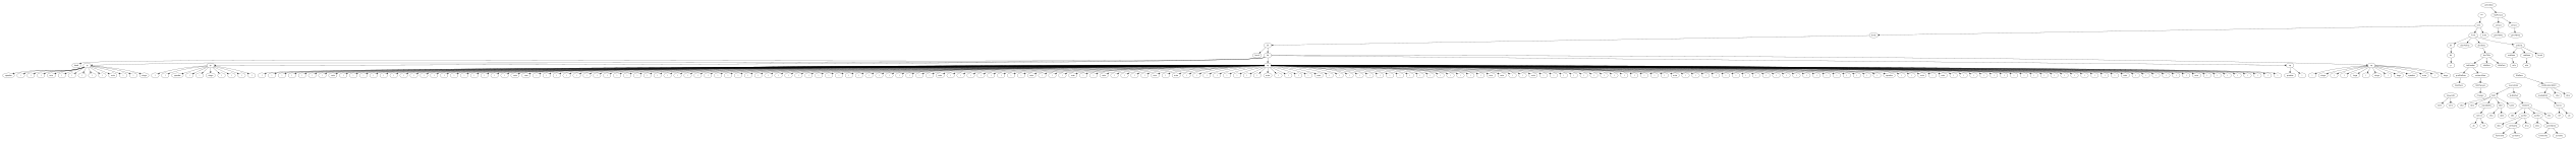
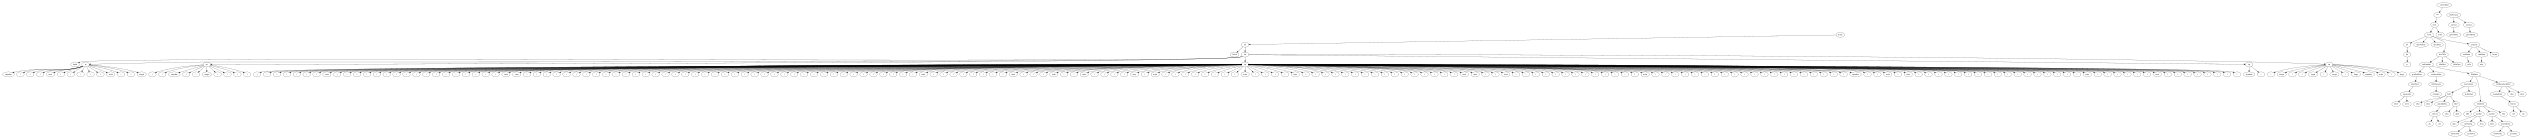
  digraph {
    fontname=Ubuntu
    node [fontname=Ubuntu]
    edge [fontname=Ubuntu]
    n1 [label=TEI]
    n2 [label=text]
    n3 [label=teiHeader]
    n4 [label=fileDesc]
    n5 [label=profileDesc]
    n6 [label=revisionDesc]
    n7 [label=front]
    n8 [label=note]
    n9 [label=body]
    n10 [label=titleStmt]
    n11 [label=publicationStmt]
    n12 [label=sourceDesc]
    n13 [label=textClass]
    n14 [label=listChange]
    n15 [label=title]
    n16 [label=title]
    n17 [label=author]
    n18 [label=author]
    n19 [label=idno]
    n20 [label=idno]
    n21 [label=availability]
    n22 [label=publisher]
    n23 [label=bibl]
    n24 [label=idno]
    n25 [label=idno]
    n26 [label=persName]
    n27 [label=persName]
    n28 [label=idno]
    n29 [label=forename]
    n30 [label=surname]
    n31 [label=forename]
    n32 [label=surname]
    n33 [label=licence]
    n34 [label=ab]
    n35 [label=ref]
-   n36 [label=name]
    n37 [label=idno]
    n38 [label=idno]
    n39 [label=availability]
    n40 [label=bibl]
    n41 [label=licence]
    n42 [label=date]
    n43 [label=idno]
    n44 [label=ab]
    n45 [label=ref]
    n46 [label=particDesc]
    n47 [label=listPerson]
    n48 [label=keywords]
    n49 [label=person]
    n50 [label=person]
    n51 [label=persName]
    n52 [label=persName]
    n53 [label=term]
    n54 [label=term]
    n55 [label=change]
    n56 [label=docTitle]
    n57 [label=docDate]
    n58 [label=docAuthor]
    n59 [label=div]
    n60 [label=castList]
    n61 [label=div]
    n62 [label=titlePart]
    n63 [label=titlePart]
    n64 [label=div]
    n65 [label=head]
    n66 [label=castItem]
    n67 [label=castItem]
    n68 [label=p]
    n69 [label=role]
    n70 [label=role]
    n71 [label=head]
    n72 [label=div]
    n73 [label=head]
    n74 [label=sp]
    n75 [label=sp]
    n76 [label=sp]
    n77 [label=sp]
    n78 [label=sp]
    n79 [label=speaker]
    n80 [label=l]
    n81 [label=l]
    n82 [label=l]
    n83 [label=note]
    n84 [label=l]
    n85 [label=l]
    n86 [label=l]
    n87 [label=l]
    n88 [label=l]
    n89 [label=note]
    n90 [label=l]
    n91 [label=l]
    n92 [label=stage]
    n93 [label=speaker]
    n94 [label=l]
    n95 [label=l]
    n96 [label=stage]
    n97 [label=l]
    n98 [label=l]
    n99 [label=l]
    n100 [label=l]
    n101 [label=l]
    n102 [label=l]
    n103 [label=speaker]
    n104 [label=l]
    n105 [label=l]
    n106 [label=note]
    n107 [label=l]
    n108 [label=note]
    n109 [label=l]
    n110 [label=l]
    n111 [label=l]
    n112 [label=l]
    n113 [label=l]
    n114 [label=l]
    n115 [label=l]
    n116 [label=l]
    n117 [label=l]
    n118 [label=l]
    n119 [label=l]
    n120 [label=l]
    n121 [label=l]
    n122 [label=l]
    n123 [label=l]
    n124 [label=l]
    n125 [label=l]
    n126 [label=note]
    n127 [label=l]
    n128 [label=l]
    n129 [label=l]
    n130 [label=l]
    n131 [label=l]
    n132 [label=l]
    n133 [label=note]
    n134 [label=l]
    n135 [label=l]
    n136 [label=l]
    n137 [label=l]
    n138 [label=l]
    n139 [label=l]
    n140 [label=l]
    n141 [label=l]
    n142 [label=l]
    n143 [label=l]
    n144 [label=l]
    n145 [label=l]
    n146 [label=l]
    n147 [label=l]
    n148 [label=l]
    n149 [label=note]
    n150 [label=l]
    n151 [label=l]
    n152 [label=l]
    n153 [label=l]
    n154 [label=l]
    n155 [label=l]
    n156 [label=l]
    n157 [label=l]
    n158 [label=l]
    n159 [label=l]
    n160 [label=l]
    n161 [label=l]
    n162 [label=l]
    n163 [label=l]
    n164 [label=l]
    n165 [label=l]
    n166 [label=l]
    n167 [label=note]
    n168 [label=note]
    n169 [label=l]
    n170 [label=l]
    n171 [label=l]
    n172 [label=l]
    n173 [label=l]
    n174 [label=l]
    n175 [label=l]
    n176 [label=l]
    n177 [label=l]
    n178 [label=l]
    n179 [label=l]
    n180 [label=l]
    n181 [label=l]
    n182 [label=l]
    n183 [label=l]
    n184 [label=l]
    n185 [label=l]
    n186 [label=l]
    n187 [label=l]
    n188 [label=l]
    n189 [label=l]
    n190 [label=l]
    n191 [label=l]
    n192 [label=l]
    n193 [label=l]
    n194 [label=l]
    n195 [label=l]
    n196 [label=l]
    n197 [label=l]
    n198 [label=l]
    n199 [label=l]
    n200 [label=l]
    n201 [label=l]
    n202 [label=l]
    n203 [label=l]
    n204 [label=l]
    n205 [label=l]
    n206 [label=l]
    n207 [label=l]
    n208 [label=l]
    n209 [label=note]
    n210 [label=l]
    n211 [label=l]
    n212 [label=l]
    n213 [label=l]
    n214 [label=l]
    n215 [label=l]
    n216 [label=l]
    n217 [label=l]
    n218 [label=note]
    n219 [label=l]
    n220 [label=l]
    n221 [label=l]
    n222 [label=note]
    n223 [label=l]
    n224 [label=l]
    n225 [label=note]
    n226 [label=l]
    n227 [label=l]
    n228 [label=l]
    n229 [label=l]
    n230 [label=note]
    n231 [label=l]
    n232 [label=note]
    n233 [label=l]
    n234 [label=l]
    n235 [label=l]
    n236 [label=l]
    n237 [label=l]
    n238 [label=l]
    n239 [label=l]
    n240 [label=l]
    n241 [label=note]
    n242 [label=l]
    n243 [label=l]
    n244 [label=l]
    n245 [label=l]
    n246 [label=note]
    n247 [label=l]
    n248 [label=l]
    n249 [label=l]
    n250 [label=l]
    n251 [label=l]
    n252 [label=l]
    n253 [label=l]
    n254 [label=l]
    n255 [label=l]
    n256 [label=l]
    n257 [label=l]
    n258 [label=l]
    n259 [label=l]
    n260 [label=l]
    n261 [label=l]
    n262 [label=l]
    n263 [label=note]
    n264 [label=note]
    n265 [label=l]
    n266 [label=l]
    n267 [label=note]
    n268 [label=l]
    n269 [label=l]
    n270 [label=l]
    n271 [label=l]
    n272 [label=l]
    n273 [label=l]
    n274 [label=l]
    n275 [label=l]
    n276 [label=l]
    n277 [label=l]
    n278 [label=l]
    n279 [label=l]
    n280 [label=l]
    n281 [label=note]
    n282 [label=l]
    n283 [label=l]
    n284 [label=l]
    n285 [label=l]
    n286 [label=l]
    n287 [label=l]
    n288 [label=l]
    n289 [label=l]
    n290 [label=l]
    n291 [label=l]
    n292 [label=l]
    n293 [label=l]
    n294 [label=l]
    n295 [label=l]
    n296 [label=l]
    n297 [label=l]
    n298 [label=l]
    n299 [label=l]
    n300 [label=l]
    n301 [label=l]
    n302 [label=speaker]
    n303 [label=l]
    n304 [label=speaker]
    n305 [label=note]
    n306 [label=l]
    n307 [label=stage]
    n308 [label=l]
    n309 [label=stage]
    n310 [label=l]
    n311 [label=l]
    n312 [label=stage]
    n313 [label=l]
    n314 [label=stage]
    n315 [label=l]
    n316 [label=stage]
    n1 -> n2
    n2 -> n7
    n2 -> n8
-   n2 -> n9
+   n3 -> n4
    n3 -> n5
    n3 -> n6
-   n22 -> n10
+   n4 -> n10
    n4 -> n11
+   n4 -> n12
    n5 -> n13
    n6 -> n14
-   n57 -> n56
+   n7 -> n56
    n7 -> n57
    n7 -> n58
    n7 -> n59
    n7 -> n60
    n9 -> n61
    n10 -> n15
    n10 -> n16
    n10 -> n17
    n10 -> n18
    n11 -> n19
    n11 -> n20
    n11 -> n21
    n12 -> n22
    n12 -> n23
+   n13 -> n48
    n14 -> n55
    n17 -> n24
    n17 -> n25
    n17 -> n26
    n18 -> n27
    n18 -> n28
    n21 -> n33
-   n23 -> n36
    n23 -> n37
    n23 -> n38
    n23 -> n39
    n23 -> n40
    n26 -> n29
    n26 -> n30
    n27 -> n31
    n27 -> n32
    n33 -> n34
    n33 -> n35
    n39 -> n41
    n40 -> n42
    n40 -> n43
    n41 -> n44
    n41 -> n45
-   n46 -> n47
+   n46 -> n1
    n47 -> n49
    n47 -> n50
    n48 -> n53
    n48 -> n54
    n49 -> n51
    n50 -> n52
    n56 -> n3
    n56 -> n62
    n56 -> n63
    n59 -> n64
    n60 -> n65
    n60 -> n66
    n60 -> n67
    n61 -> n71
    n61 -> n72
    n64 -> n68
    n66 -> n69
    n67 -> n70
    n72 -> n73
    n72 -> n74
    n72 -> n75
    n72 -> n76
    n72 -> n77
    n72 -> n78
    n74 -> n79
    n74 -> n80
    n74 -> n81
    n74 -> n82
    n74 -> n83
    n74 -> n84
    n74 -> n85
    n74 -> n86
    n74 -> n87
    n74 -> n88
    n74 -> n89
    n74 -> n90
    n74 -> n91
    n74 -> n92
    n75 -> n93
    n75 -> n94
    n75 -> n95
    n75 -> n96
    n75 -> n97
    n75 -> n98
    n75 -> n99
    n75 -> n100
    n75 -> n101
    n75 -> n102
    n76 -> n103
    n76 -> n104
    n76 -> n105
    n76 -> n106
    n76 -> n107
    n76 -> n108
    n76 -> n109
    n76 -> n110
    n76 -> n111
    n76 -> n112
    n76 -> n113
    n76 -> n114
    n76 -> n115
    n76 -> n116
    n76 -> n117
    n76 -> n118
    n76 -> n119
    n76 -> n120
    n76 -> n121
    n76 -> n122
    n76 -> n123
    n76 -> n124
    n76 -> n125
    n76 -> n126
    n76 -> n127
    n76 -> n128
    n76 -> n129
    n76 -> n130
    n76 -> n131
    n76 -> n132
    n76 -> n133
    n76 -> n134
    n76 -> n135
    n76 -> n136
    n76 -> n137
    n76 -> n138
    n76 -> n139
    n76 -> n140
    n76 -> n141
    n76 -> n142
    n76 -> n143
    n76 -> n144
    n76 -> n145
    n76 -> n146
    n76 -> n147
    n76 -> n148
    n76 -> n149
    n76 -> n150
    n76 -> n151
    n76 -> n152
    n76 -> n153
    n76 -> n154
    n76 -> n155
    n76 -> n156
    n76 -> n157
    n76 -> n158
    n76 -> n159
    n76 -> n160
    n76 -> n161
    n76 -> n162
    n76 -> n163
    n76 -> n164
    n76 -> n165
    n76 -> n166
    n76 -> n167
    n76 -> n168
    n76 -> n169
    n76 -> n170
    n76 -> n171
    n76 -> n172
    n76 -> n173
    n76 -> n174
    n76 -> n175
    n76 -> n176
    n76 -> n177
    n76 -> n178
    n76 -> n179
    n76 -> n180
    n76 -> n181
    n76 -> n182
    n76 -> n183
    n76 -> n184
    n76 -> n185
    n76 -> n186
    n76 -> n187
    n76 -> n188
    n76 -> n189
    n76 -> n190
    n76 -> n191
    n76 -> n192
    n76 -> n193
    n76 -> n194
    n76 -> n195
    n76 -> n196
    n76 -> n197
    n76 -> n198
    n76 -> n199
    n76 -> n200
    n76 -> n201
    n76 -> n202
    n76 -> n203
    n76 -> n204
    n76 -> n205
    n76 -> n206
    n76 -> n207
    n76 -> n208
    n76 -> n209
    n76 -> n210
    n76 -> n211
    n76 -> n212
    n76 -> n213
    n76 -> n214
    n76 -> n215
    n76 -> n216
    n76 -> n217
    n76 -> n218
    n76 -> n219
    n76 -> n220
    n76 -> n221
    n76 -> n222
    n76 -> n223
    n76 -> n224
    n76 -> n225
    n76 -> n226
    n76 -> n227
    n76 -> n228
    n76 -> n229
    n76 -> n230
    n76 -> n231
    n76 -> n232
    n76 -> n233
    n76 -> n234
    n76 -> n235
    n76 -> n236
    n76 -> n237
    n76 -> n238
    n76 -> n239
    n76 -> n240
    n76 -> n241
    n76 -> n242
    n76 -> n243
    n76 -> n244
    n76 -> n245
    n76 -> n246
    n76 -> n247
    n76 -> n248
    n76 -> n249
    n76 -> n250
    n76 -> n251
    n76 -> n252
    n76 -> n253
    n76 -> n254
    n76 -> n255
    n76 -> n256
    n76 -> n257
    n76 -> n258
    n76 -> n259
    n76 -> n260
    n76 -> n261
    n76 -> n262
    n76 -> n263
    n76 -> n264
    n76 -> n265
    n76 -> n266
    n76 -> n267
    n76 -> n268
    n76 -> n269
    n76 -> n270
    n76 -> n271
    n76 -> n272
    n76 -> n273
    n76 -> n274
    n76 -> n275
    n76 -> n276
    n76 -> n277
    n76 -> n278
    n76 -> n279
    n76 -> n280
    n76 -> n281
    n76 -> n282
    n76 -> n283
    n76 -> n284
    n76 -> n285
    n76 -> n286
    n76 -> n287
    n76 -> n288
    n76 -> n289
    n76 -> n290
    n76 -> n291
    n76 -> n292
    n76 -> n293
    n76 -> n294
    n76 -> n295
    n76 -> n296
    n76 -> n297
    n76 -> n298
    n76 -> n299
    n76 -> n300
    n76 -> n301
    n77 -> n302
    n77 -> n303
    n78 -> n304
    n78 -> n305
    n78 -> n306
    n78 -> n307
    n78 -> n308
    n78 -> n309
    n78 -> n310
    n78 -> n311
    n78 -> n312
    n78 -> n313
    n78 -> n314
    n78 -> n315
    n78 -> n316
  }
